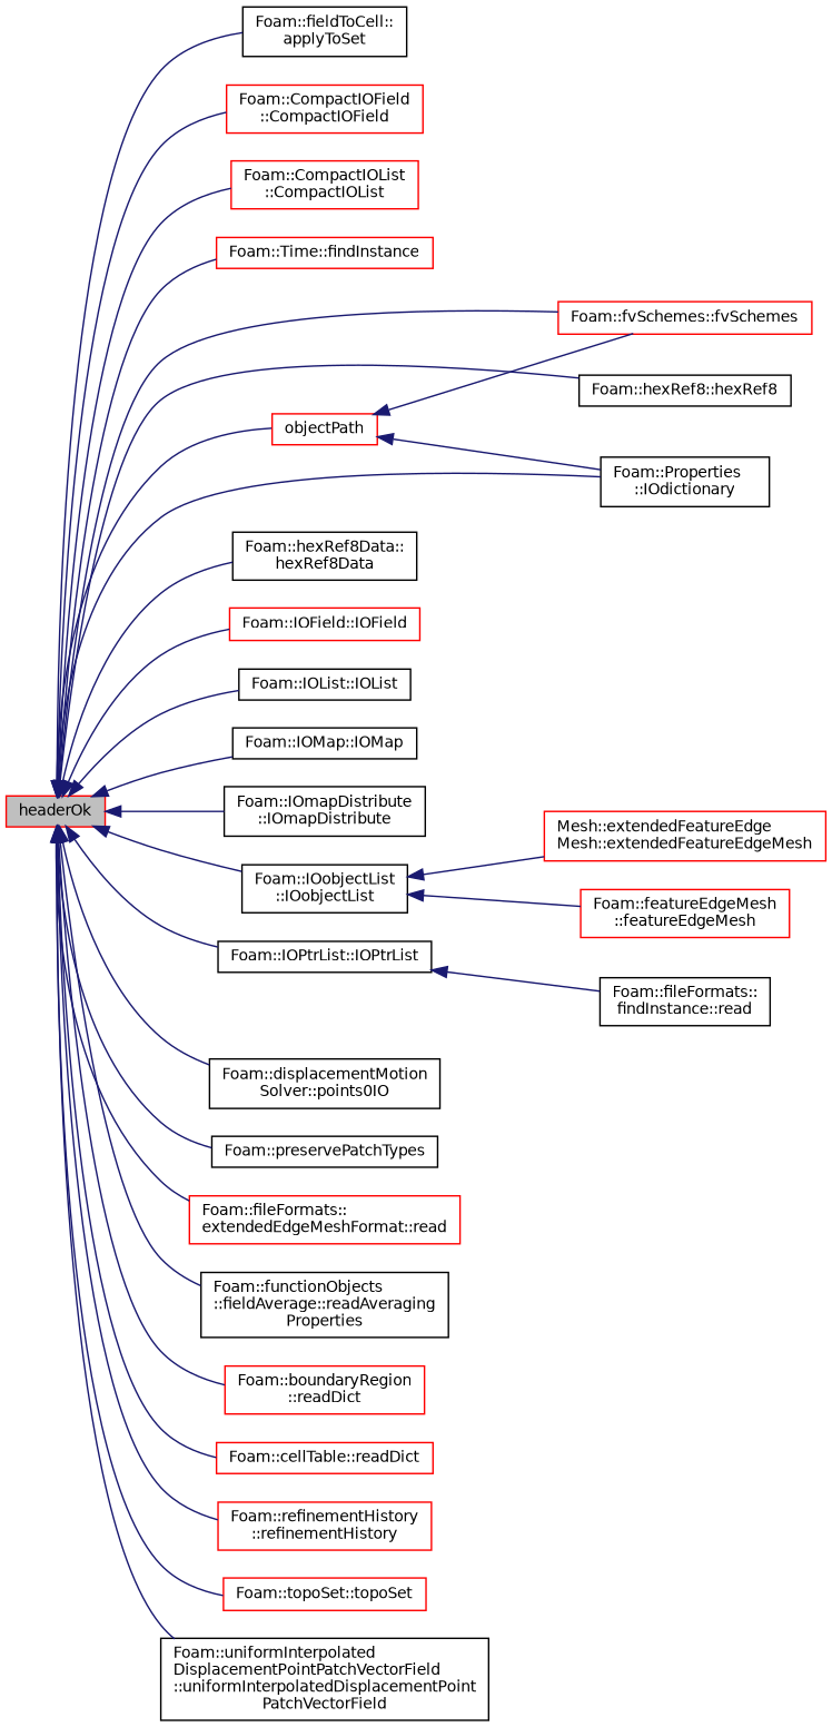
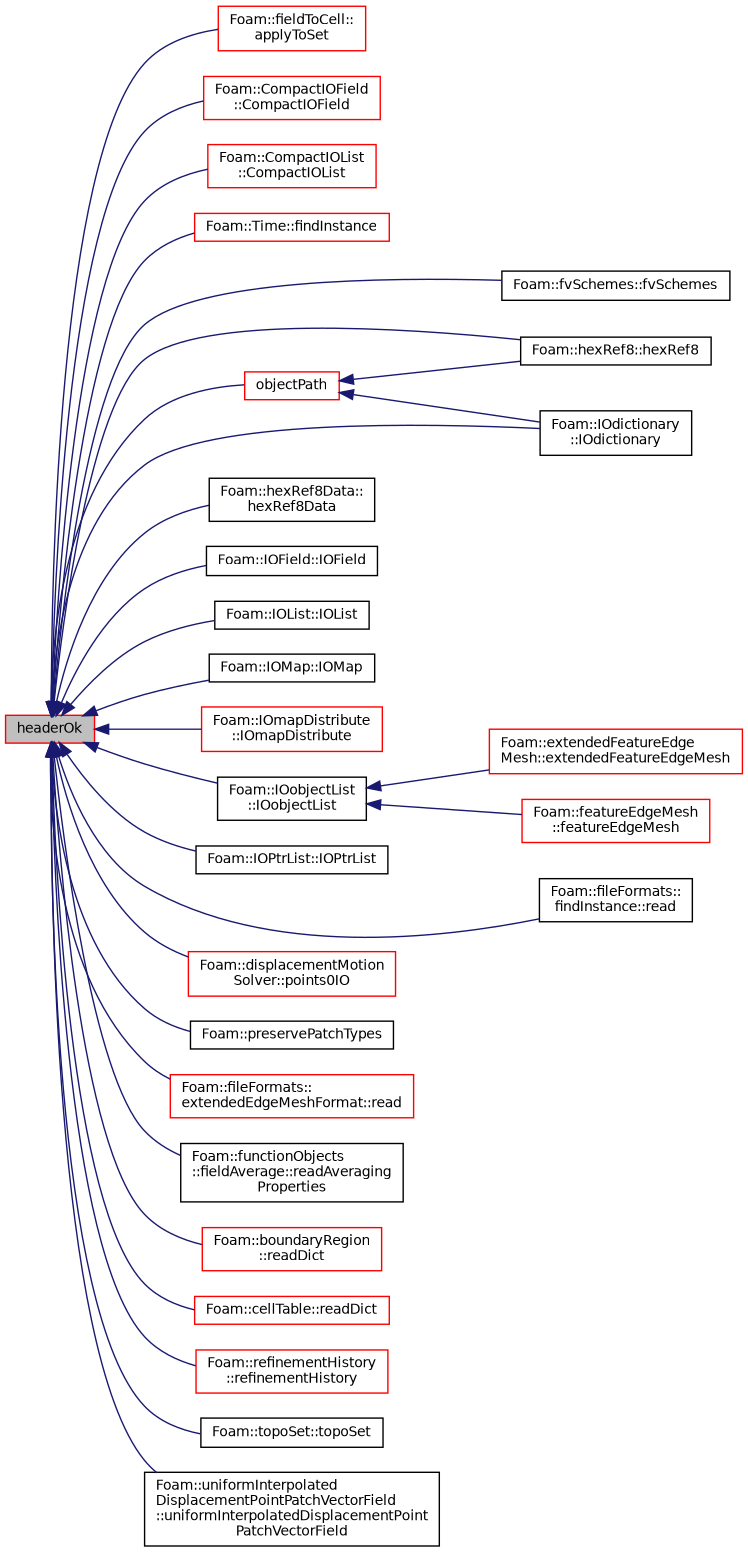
  digraph {
    rankdir=LR
    node [color=black fontname=Helvetica fontsize=10 shape=record]
    edge [color=midnightblue dir=back fontname=Helvetica fontsize=10 labelfontname=Helvetica labelfontsize=10 style=solid]
    n1 [color=red fillcolor=grey75 fontcolor=black height=0.2 label=headerOk style=filled width=0.4]
-   n2 [height=0.2 label="Foam::fieldToCell::\lapplyToSet" width=0.4]
+   n2 [color=red height=0.2 label="Foam::fieldToCell::\lapplyToSet" width=0.4]
    n3 [color=red height=0.2 label="Foam::CompactIOField\l::CompactIOField" width=0.4]
    n4 [color=red height=0.2 label="Foam::CompactIOList\l::CompactIOList" width=0.4]
    n5 [color=red height=0.2 label="Foam::Time::findInstance" width=0.4]
-   n6 [color=red height=0.2 label="Foam::fvSchemes::fvSchemes" width=0.4]
+   n6 [height=0.2 label="Foam::fvSchemes::fvSchemes" width=0.4]
    n7 [height=0.2 label="Foam::hexRef8::hexRef8" width=0.4]
    n8 [height=0.2 label="Foam::hexRef8Data::\lhexRef8Data" width=0.4]
-   n9 [height=0.2 label="Foam::Properties\l::IOdictionary" width=0.4]
-   n10 [color=red height=0.2 label="Foam::IOField::IOField" width=0.4]
+   n9 [height=0.2 label="Foam::IOdictionary\l::IOdictionary" width=0.4]
+   n10 [height=0.2 label="Foam::IOField::IOField" width=0.4]
    n11 [height=0.2 label="Foam::IOList::IOList" width=0.4]
    n12 [height=0.2 label="Foam::IOMap::IOMap" width=0.4]
-   n13 [height=0.2 label="Foam::IOmapDistribute\l::IOmapDistribute" width=0.4]
+   n13 [color=red height=0.2 label="Foam::IOmapDistribute\l::IOmapDistribute" width=0.4]
    n14 [height=0.2 label="Foam::IOobjectList\l::IOobjectList" width=0.4]
    n15 [height=0.2 label="Foam::IOPtrList::IOPtrList" width=0.4]
    n16 [color=red height=0.2 label=objectPath width=0.4]
-   n17 [height=0.2 label="Foam::displacementMotion\lSolver::points0IO" width=0.4]
+   n17 [color=red height=0.2 label="Foam::displacementMotion\lSolver::points0IO" width=0.4]
    n18 [height=0.2 label="Foam::preservePatchTypes" width=0.4]
    n19 [color=red height=0.2 label="Foam::fileFormats::\lextendedEdgeMeshFormat::read" width=0.4]
    n20 [height=0.2 label="Foam::fileFormats::\lfindInstance::read" width=0.4]
    n21 [height=0.2 label="Foam::functionObjects\l::fieldAverage::readAveraging\lProperties" width=0.4]
    n22 [color=red height=0.2 label="Foam::boundaryRegion\l::readDict" width=0.4]
    n23 [color=red height=0.2 label="Foam::cellTable::readDict" width=0.4]
    n24 [color=red height=0.2 label="Foam::refinementHistory\l::refinementHistory" width=0.4]
-   n25 [color=red height=0.2 label="Foam::topoSet::topoSet" width=0.4]
+   n25 [height=0.2 label="Foam::topoSet::topoSet" width=0.4]
    n26 [height=0.2 label="Foam::uniformInterpolated\lDisplacementPointPatchVectorField\l::uniformInterpolatedDisplacementPoint\lPatchVectorField" width=0.4]
-   n27 [color=red height=0.2 label="Mesh::extendedFeatureEdge\lMesh::extendedFeatureEdgeMesh" width=0.4]
+   n27 [color=red height=0.2 label="Foam::extendedFeatureEdge\lMesh::extendedFeatureEdgeMesh" width=0.4]
    n28 [color=red height=0.2 label="Foam::featureEdgeMesh\l::featureEdgeMesh" width=0.4]
    n1 -> n2
    n1 -> n3
    n1 -> n4
    n1 -> n5
    n1 -> n6
    n1 -> n7
    n1 -> n8
    n1 -> n9
    n1 -> n10
    n1 -> n11
    n1 -> n12
    n1 -> n13
    n1 -> n14
    n1 -> n15
    n1 -> n16
    n1 -> n17
    n1 -> n18
    n1 -> n19
-   n15 -> n20
+   n1 -> n20
    n1 -> n21
    n1 -> n22
    n1 -> n23
    n1 -> n24
    n1 -> n25
    n1 -> n26
    n14 -> n27
    n14 -> n28
-   n16 -> n6
+   n16 -> n7
    n16 -> n9
  }
